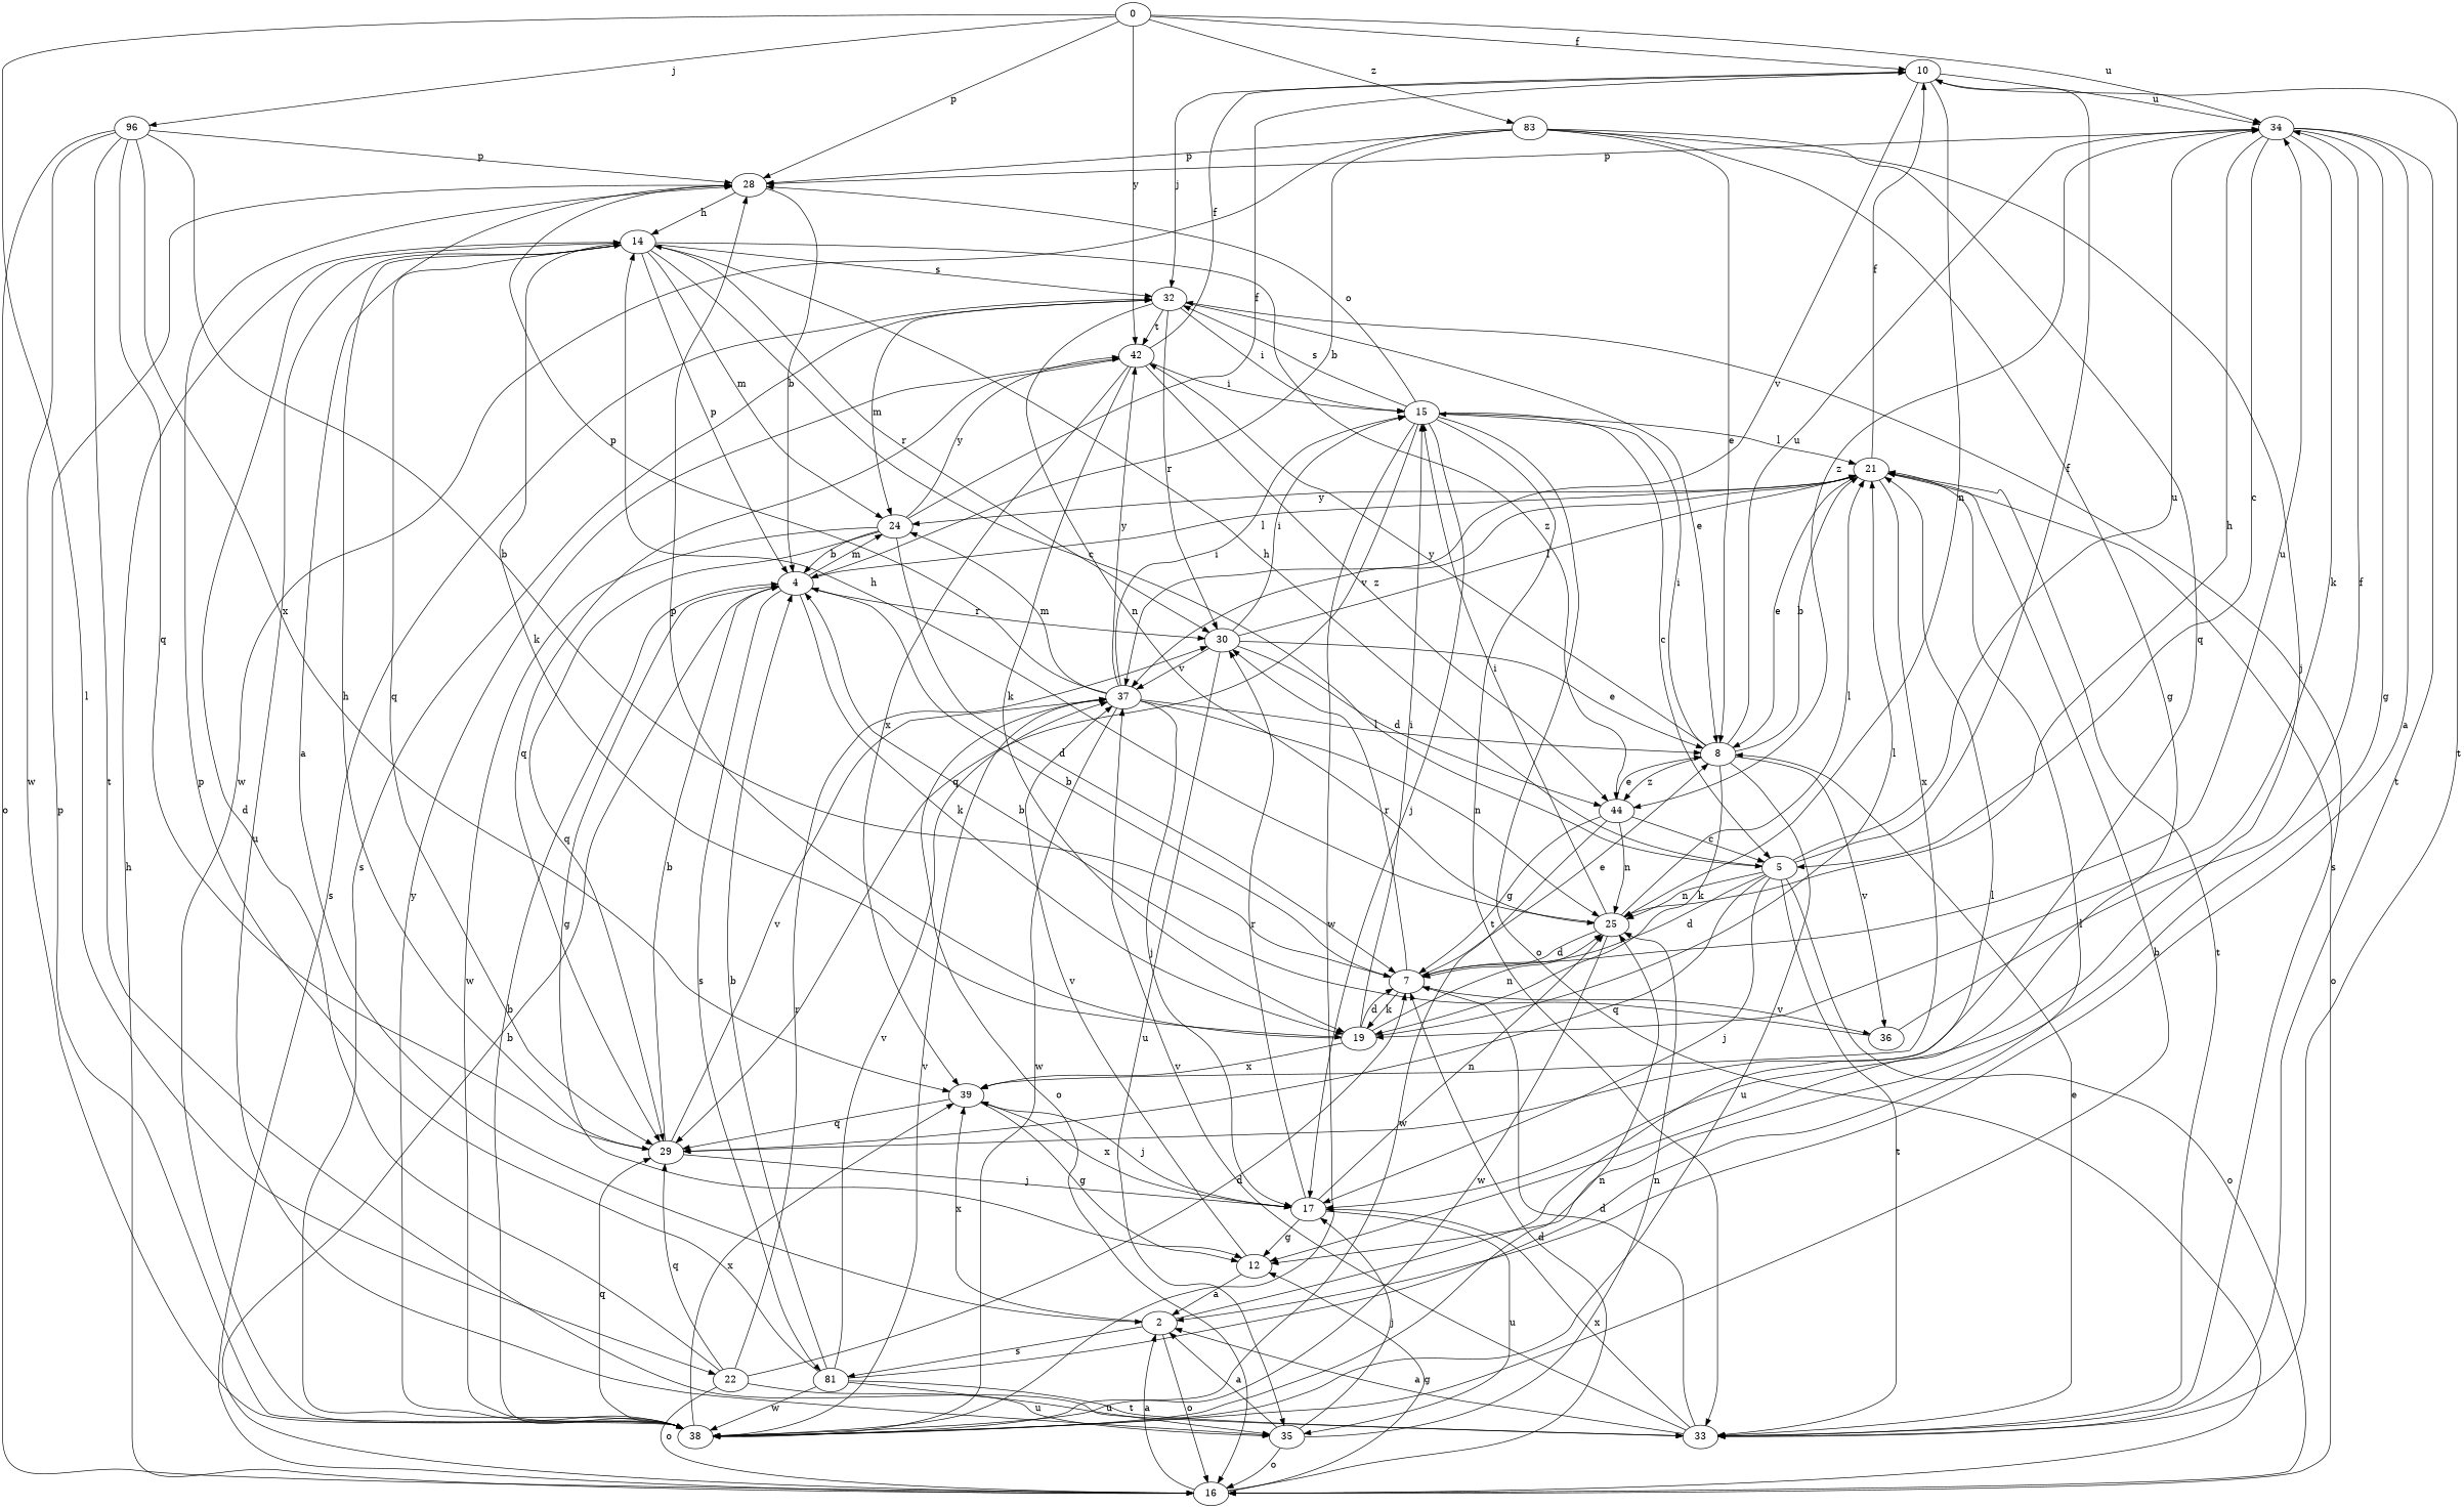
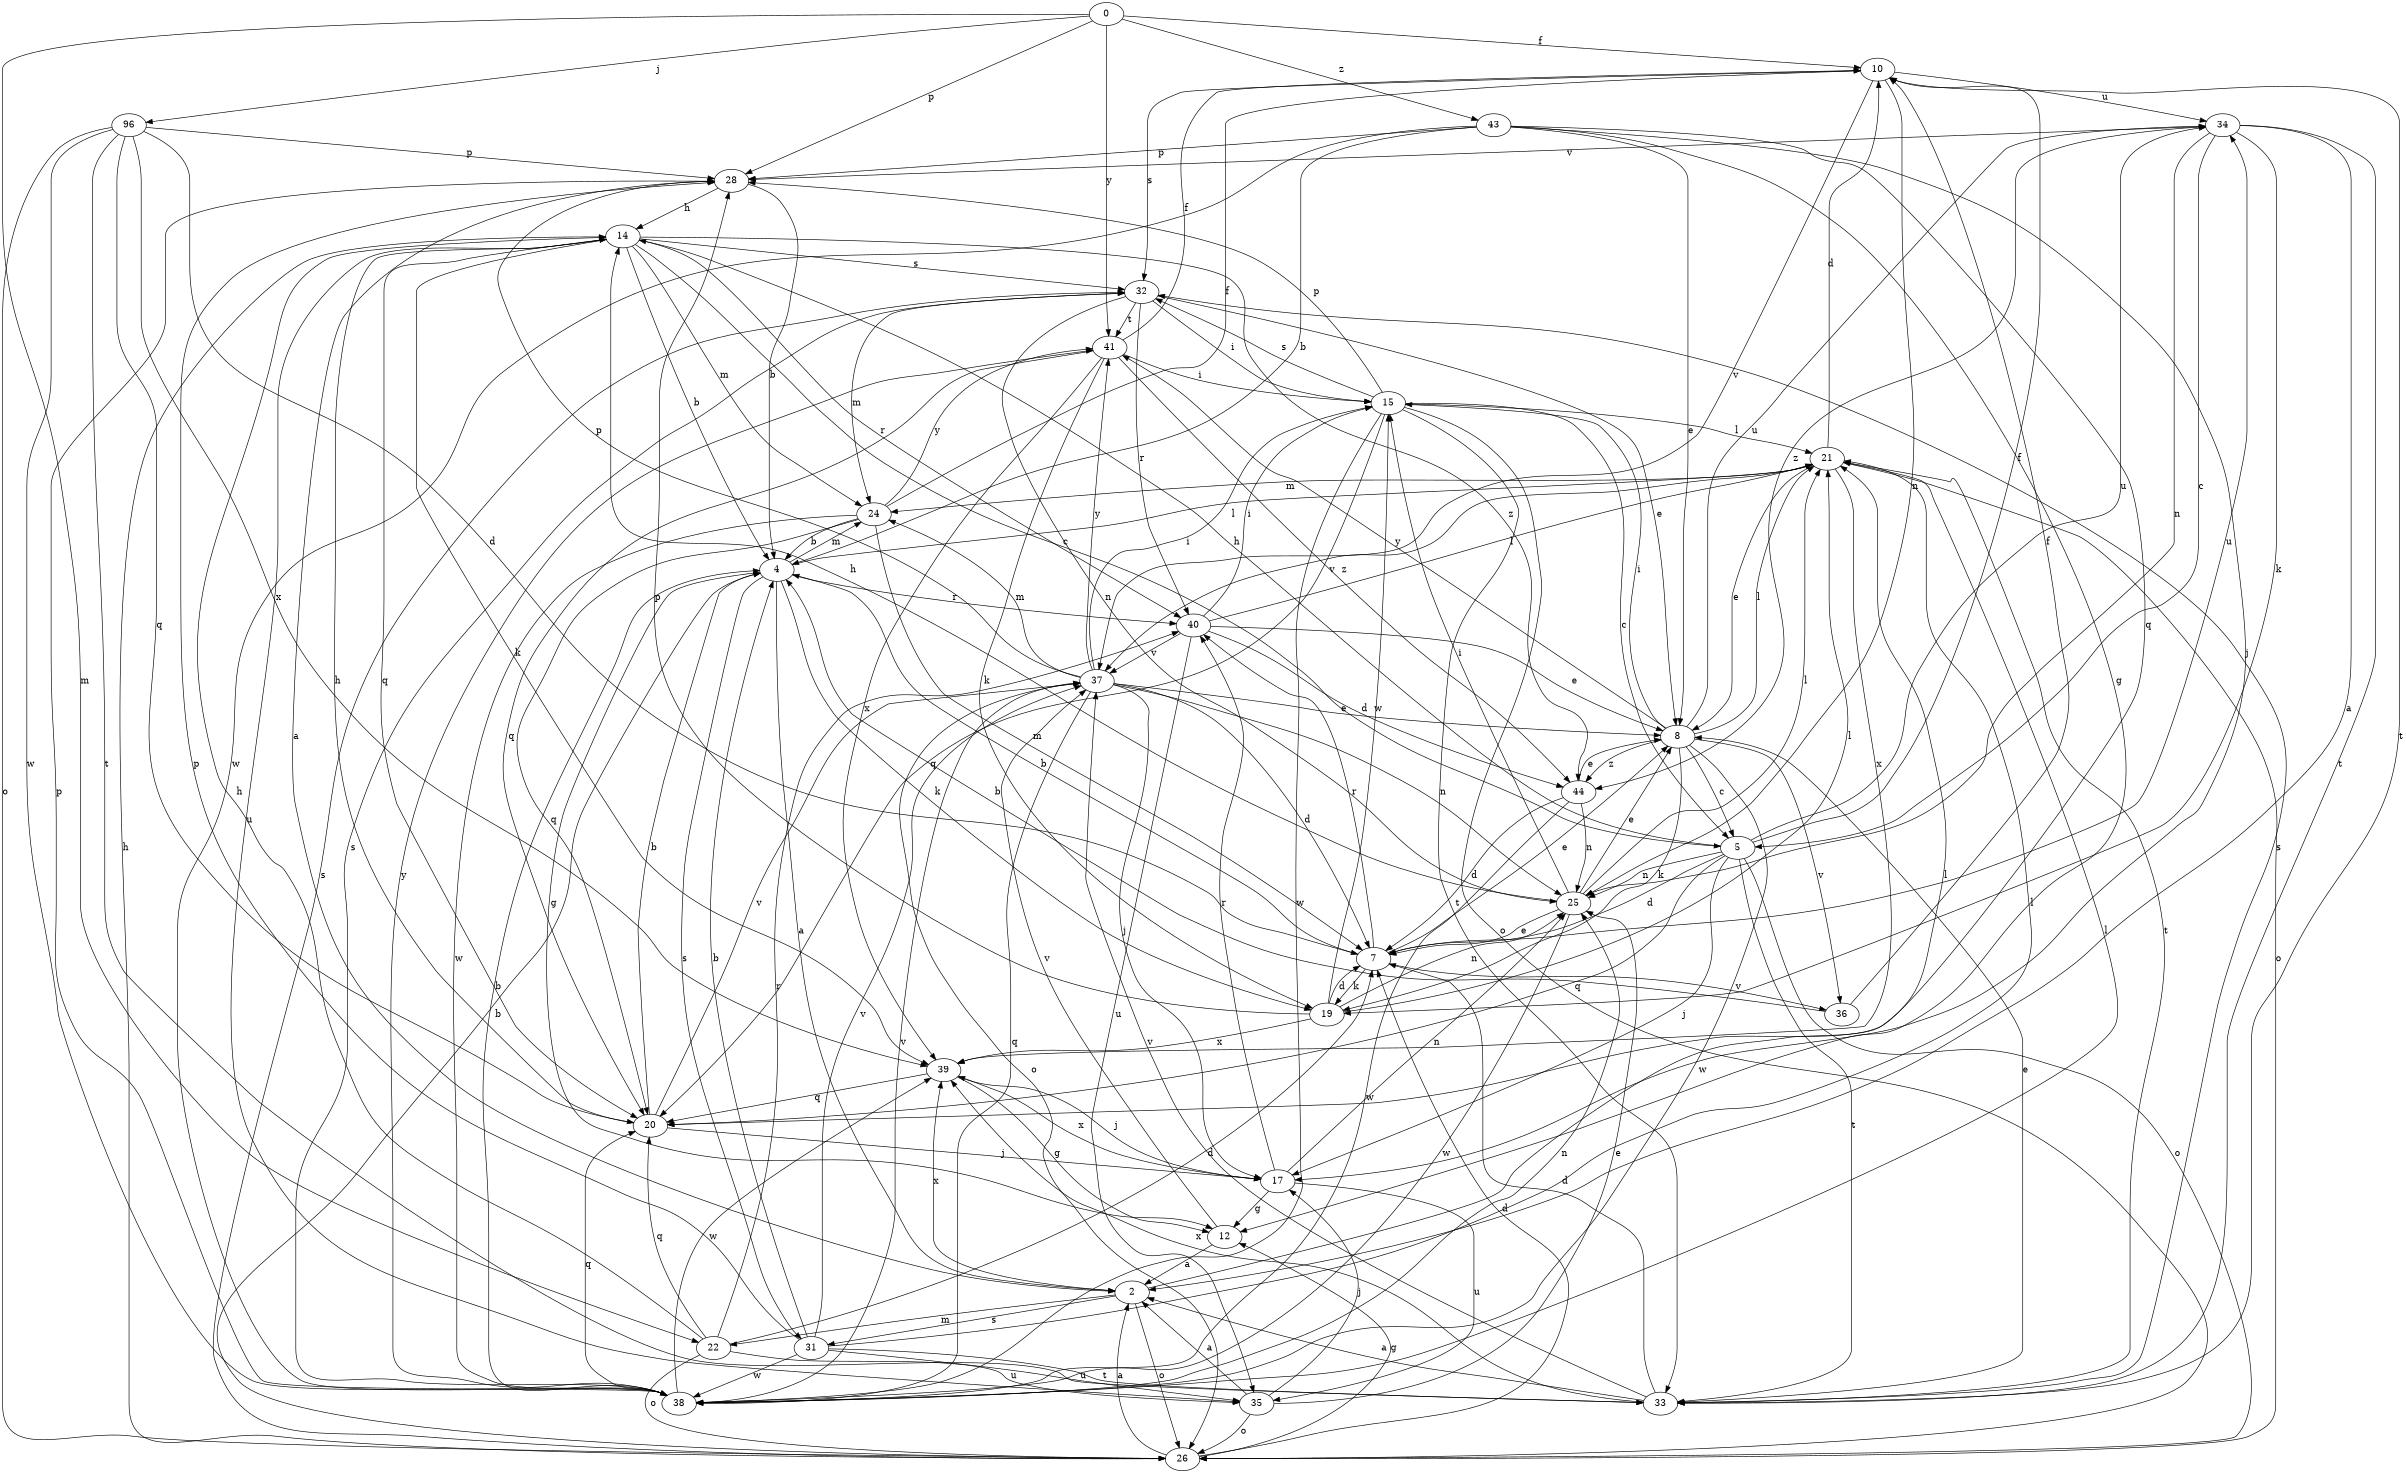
  strict digraph {
    0
    10
    n3 [label=96]
    22
    28
    34
-   42
-   43 [label=83]
+   42 [label=41]
+   43
    25
    33
    32
    37
-   26 [label=16]
+   26
    39
    7
-   29
+   29 [label=20]
    38
-   30
+   30 [label=40]
    14
    35
    2
    4
    12
    19
    5
    44
    15
    17
    8
    21
-   31 [label=81]
+   31
    24
    36
    0 -> 10 [label=f]
    0 -> n3 [label=j]
-   0 -> 22 [label=l]
+   0 -> 22 [label=m]
    0 -> 28 [label=p]
-   0 -> 34 [label=u]
    0 -> 42 [label=y]
    0 -> 43 [label=z]
    10 -> 34 [label=u]
    10 -> 25 [label=n]
    10 -> 33 [label=t]
-   10 -> 32 [label=j]
+   10 -> 32 [label=s]
    10 -> 37 [label=v]
    n3 -> 28 [label=p]
    n3 -> 33 [label=t]
    n3 -> 26 [label=o]
    n3 -> 39 [label=x]
-   n3 -> 7 [label=b]
+   n3 -> 7 [label=d]
    n3 -> 29 [label=q]
    n3 -> 38 [label=w]
    22 -> 26 [label=o]
    22 -> 7 [label=d]
    22 -> 29 [label=q]
    22 -> 30 [label=r]
-   22 -> 14 [label=d]
+   22 -> 14 [label=h]
    22 -> 35 [label=u]
    28 -> 14 [label=h]
    28 -> 2 [label=a]
    28 -> 4 [label=b]
-   34 -> 28 [label=p]
-   34 -> 25 [label=h]
+   34 -> 28 [label=v]
+   34 -> 25 [label=n]
    34 -> 33 [label=t]
    34 -> 2 [label=a]
-   34 -> 12 [label=g]
    34 -> 19 [label=k]
    34 -> 5 [label=c]
    34 -> 44 [label=z]
    42 -> 10 [label=f]
    42 -> 39 [label=x]
    42 -> 29 [label=q]
    42 -> 19 [label=k]
    42 -> 44 [label=z]
    42 -> 15 [label=i]
    43 -> 28 [label=p]
    43 -> 29 [label=q]
    43 -> 38 [label=w]
    43 -> 4 [label=b]
    43 -> 12 [label=g]
    43 -> 17 [label=j]
    43 -> 8 [label=e]
-   25 -> 7 [label=d]
+   25 -> 7 [label=e]
    25 -> 38 [label=w]
    25 -> 14 [label=h]
    25 -> 15 [label=i]
+   25 -> 8 [label=e]
    25 -> 21 [label=l]
    33 -> 32 [label=s]
    33 -> 37 [label=v]
-   33 -> 17 [label=x]
+   33 -> 39 [label=x]
    33 -> 7 [label=d]
    33 -> 2 [label=a]
    33 -> 8 [label=e]
    32 -> 42 [label=t]
    32 -> 25 [label=n]
    32 -> 30 [label=r]
    32 -> 15 [label=i]
    32 -> 8 [label=e]
    32 -> 24 [label=m]
    37 -> 28 [label=p]
    37 -> 42 [label=y]
    37 -> 25 [label=n]
    37 -> 26 [label=o]
-   37 -> 38 [label=w]
+   37 -> 7 [label=d]
+   37 -> 38 [label=q]
    37 -> 15 [label=i]
    37 -> 17 [label=j]
-   37 -> 8 [label=l]
+   37 -> 8 [label=e]
    37 -> 24 [label=m]
    26 -> 32 [label=s]
    26 -> 7 [label=d]
    26 -> 14 [label=h]
    26 -> 2 [label=a]
    26 -> 4 [label=b]
    26 -> 12 [label=g]
    39 -> 29 [label=q]
    39 -> 12 [label=g]
    39 -> 17 [label=j]
    7 -> 34 [label=u]
    7 -> 30 [label=r]
    7 -> 4 [label=b]
    7 -> 19 [label=k]
    7 -> 8 [label=e]
    7 -> 36 [label=v]
    29 -> 37 [label=v]
    29 -> 14 [label=h]
    29 -> 4 [label=b]
    29 -> 17 [label=j]
    38 -> 28 [label=p]
    38 -> 42 [label=y]
    38 -> 25 [label=n]
    38 -> 32 [label=s]
    38 -> 37 [label=v]
-   38 -> 39 [label=x]
+   38 -> 39 [label=w]
    38 -> 29 [label=q]
    38 -> 4 [label=b]
-   38 -> 21 [label=b]
+   38 -> 21 [label=l]
    30 -> 37 [label=v]
    30 -> 35 [label=u]
    30 -> 44 [label=d]
    30 -> 15 [label=i]
    30 -> 8 [label=e]
    30 -> 21 [label=l]
    14 -> 32 [label=s]
    14 -> 29 [label=q]
    14 -> 30 [label=r]
    14 -> 35 [label=u]
-   14 -> 4 [label=p]
-   14 -> 19 [label=k]
+   14 -> 4 [label=b]
+   14 -> 39 [label=k]
    14 -> 5 [label=c]
    14 -> 44 [label=z]
    14 -> 24 [label=m]
-   35 -> 25 [label=n]
+   35 -> 25 [label=e]
    35 -> 26 [label=o]
    35 -> 2 [label=a]
    35 -> 17 [label=j]
+   2 -> 22 [label=m]
    2 -> 26 [label=o]
    2 -> 39 [label=x]
    2 -> 21 [label=l]
    2 -> 31 [label=s]
    4 -> 30 [label=r]
+   4 -> 2 [label=a]
    4 -> 12 [label=g]
    4 -> 19 [label=k]
    4 -> 21 [label=l]
    4 -> 31 [label=s]
    4 -> 24 [label=m]
    12 -> 37 [label=v]
    12 -> 2 [label=a]
    19 -> 28 [label=p]
    19 -> 25 [label=n]
    19 -> 39 [label=x]
    19 -> 7 [label=d]
-   19 -> 15 [label=i]
+   19 -> 15 [label=w]
    19 -> 21 [label=l]
    5 -> 10 [label=f]
    5 -> 34 [label=u]
    5 -> 25 [label=n]
    5 -> 33 [label=t]
    5 -> 26 [label=o]
    5 -> 7 [label=d]
    5 -> 29 [label=q]
    5 -> 14 [label=h]
    5 -> 17 [label=j]
    44 -> 25 [label=n]
-   44 -> 7 [label=g]
+   44 -> 7 [label=d]
    44 -> 38 [label=w]
    44 -> 8 [label=e]
-   15 -> 28 [label=o]
+   15 -> 28 [label=p]
    15 -> 33 [label=t]
    15 -> 32 [label=s]
    15 -> 26 [label=o]
    15 -> 29 [label=q]
    15 -> 38 [label=w]
    15 -> 5 [label=c]
-   15 -> 17 [label=j]
    15 -> 21 [label=l]
    17 -> 25 [label=n]
    17 -> 39 [label=x]
    17 -> 30 [label=r]
    17 -> 35 [label=u]
    17 -> 12 [label=g]
    8 -> 34 [label=u]
    8 -> 42 [label=y]
-   8 -> 38 [label=u]
+   8 -> 38 [label=w]
    8 -> 19 [label=k]
-   44 -> 5 [label=c]
+   8 -> 5 [label=c]
    8 -> 44 [label=z]
    8 -> 15 [label=i]
-   8 -> 21 [label=b]
+   8 -> 21 [label=l]
    8 -> 36 [label=v]
-   21 -> 10 [label=f]
+   21 -> 10 [label=d]
    21 -> 33 [label=t]
    21 -> 37 [label=v]
    21 -> 26 [label=o]
    21 -> 39 [label=x]
    21 -> 8 [label=e]
-   21 -> 24 [label=y]
+   21 -> 24 [label=m]
    31 -> 28 [label=p]
    31 -> 33 [label=t]
    31 -> 37 [label=v]
    31 -> 38 [label=w]
    31 -> 35 [label=u]
    31 -> 4 [label=b]
    31 -> 21 [label=l]
    24 -> 10 [label=f]
    24 -> 42 [label=y]
-   24 -> 7 [label=d]
+   24 -> 7 [label=m]
    24 -> 29 [label=q]
    24 -> 38 [label=w]
    24 -> 4 [label=b]
-   36 -> 34 [label=f]
+   36 -> 10 [label=f]
    36 -> 4 [label=b]
  }
